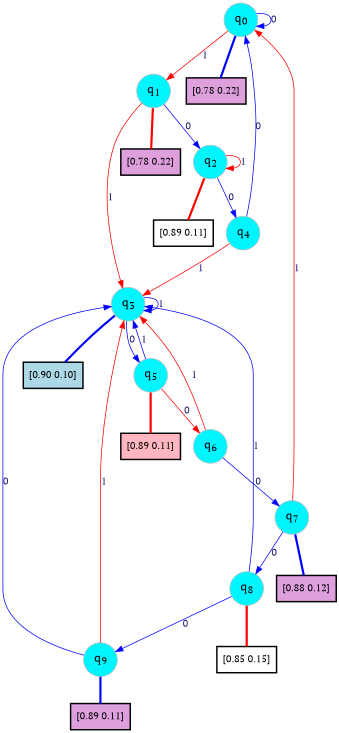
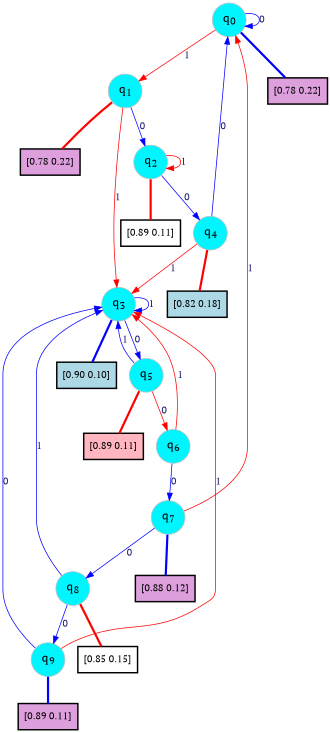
  digraph {
    fontname="PT Serif"
    rankdir=TD
    node [color=gray fillcolor=turquoise1 fontcolor=black fontname="PT Serif" fontsize=16 fontweight=bold shape=circle style=filled]
    edge [arrowsize=1 color=blue fontcolor=midnightblue fontname="PT Serif" fontweight=bold penwidth=1 style=solid weight=20]
    n1 [label=<q<SUB>0</SUB>>]
    n2 [label=<q<SUB>1</SUB>>]
    n3 [color=black fillcolor=plum fontsize=14 label="[0.78 0.22]" penwidth=2 shape=box]
    n4 [label=<q<SUB>2</SUB>>]
    n5 [label=<q<SUB>3</SUB>>]
    n6 [color=black fillcolor=plum fontsize=14 label="[0.78 0.22]" penwidth=2 shape=box]
    n7 [label=<q<SUB>4</SUB>>]
    n8 [color=black fillcolor=white fontsize=14 label="[0.89 0.11]" penwidth=2 shape=box]
    n9 [label=<q<SUB>5</SUB>>]
    n10 [color=black fillcolor=lightblue fontsize=14 label="[0.90 0.10]" penwidth=2 shape=box]
+   n11 [color=black fillcolor=lightblue fontsize=14 label="[0.82 0.18]" penwidth=2 shape=box]
    n12 [label=<q<SUB>6</SUB>>]
    n13 [color=black fillcolor=lightpink fontsize=14 label="[0.89 0.11]" penwidth=2 shape=box]
    n14 [label=<q<SUB>7</SUB>>]
    n15 [label=<q<SUB>8</SUB>>]
    n16 [color=black fillcolor=plum fontsize=14 label="[0.88 0.12]" penwidth=2 shape=box]
    n17 [label=<q<SUB>9</SUB>>]
    n18 [color=black fillcolor=white fontsize=14 label="[0.85 0.15]" penwidth=2 shape=box]
    n19 [color=black fillcolor=plum fontsize=14 label="[0.89 0.11]" penwidth=2 shape=box]
    n1 -> n1 [label=0]
    n1 -> n2 [color=red label=1]
    n1 -> n3 [arrowhead=none penwidth=3]
    n2 -> n4 [label=0]
    n2 -> n5 [color=red label=1]
    n2 -> n6 [arrowhead=none color=red penwidth=3]
    n4 -> n4 [color=red label=1]
    n4 -> n7 [label=0]
    n4 -> n8 [arrowhead=none color=red penwidth=3]
    n5 -> n5 [label=1]
    n5 -> n9 [label=0]
    n5 -> n10 [arrowhead=none penwidth=3]
    n7 -> n1 [label=0]
    n7 -> n5 [color=red label=1]
+   n7 -> n11 [arrowhead=none color=red penwidth=3]
    n9 -> n5 [label=1]
    n9 -> n12 [color=red label=0]
    n9 -> n13 [arrowhead=none color=red penwidth=3]
    n12 -> n5 [color=red label=1]
    n12 -> n14 [label=0]
    n14 -> n1 [color=red label=1]
    n14 -> n15 [label=0]
    n14 -> n16 [arrowhead=none penwidth=3]
    n15 -> n5 [label=1]
    n15 -> n17 [label=0]
    n15 -> n18 [arrowhead=none color=red penwidth=3]
    n17 -> n5 [label=0]
    n17 -> n5 [color=red label=1]
    n17 -> n19 [arrowhead=none penwidth=3]
  }
